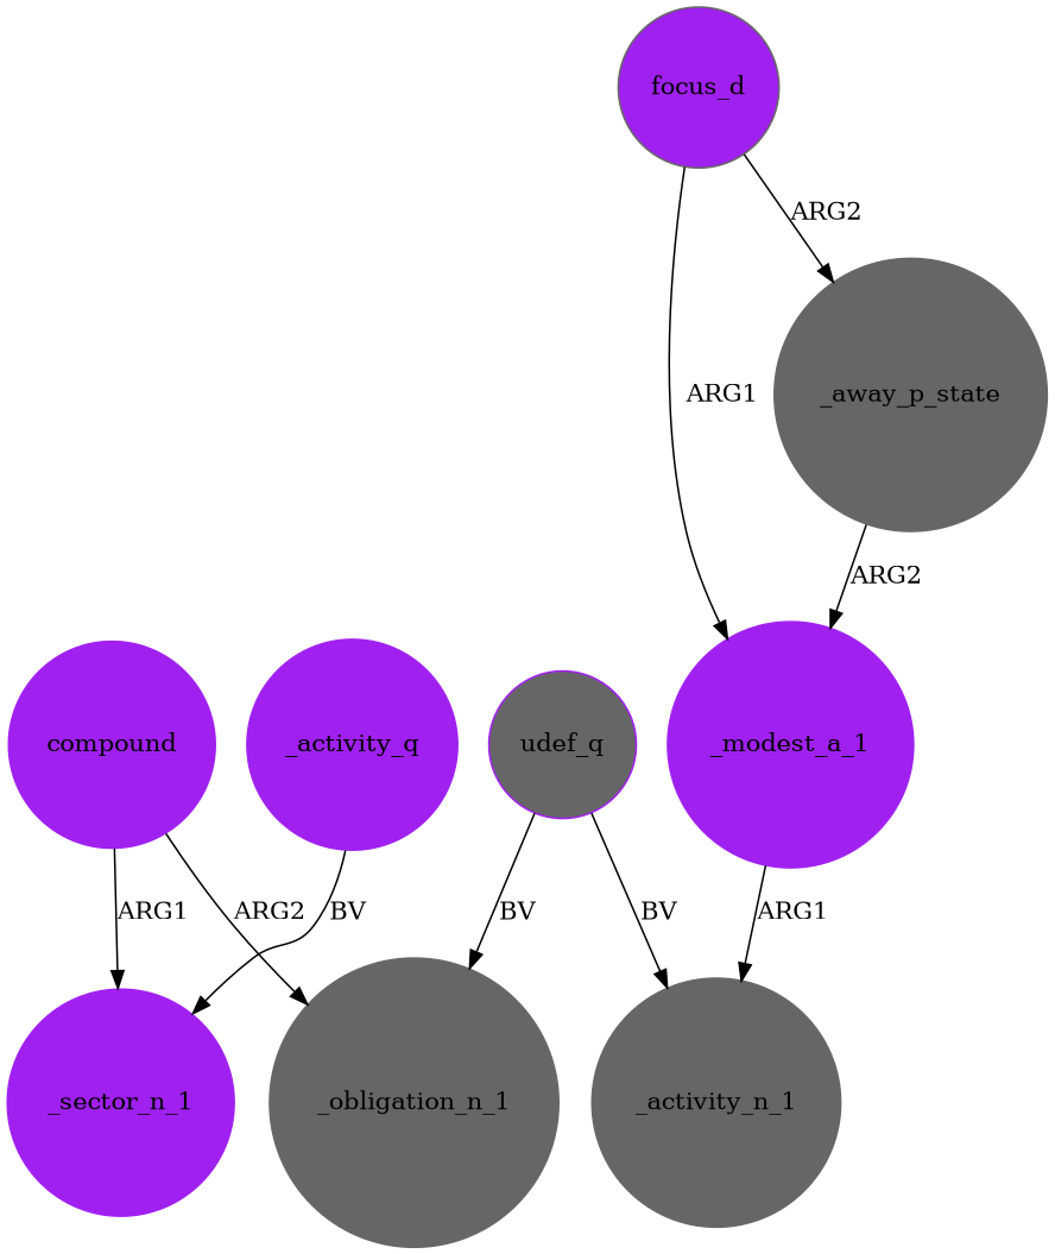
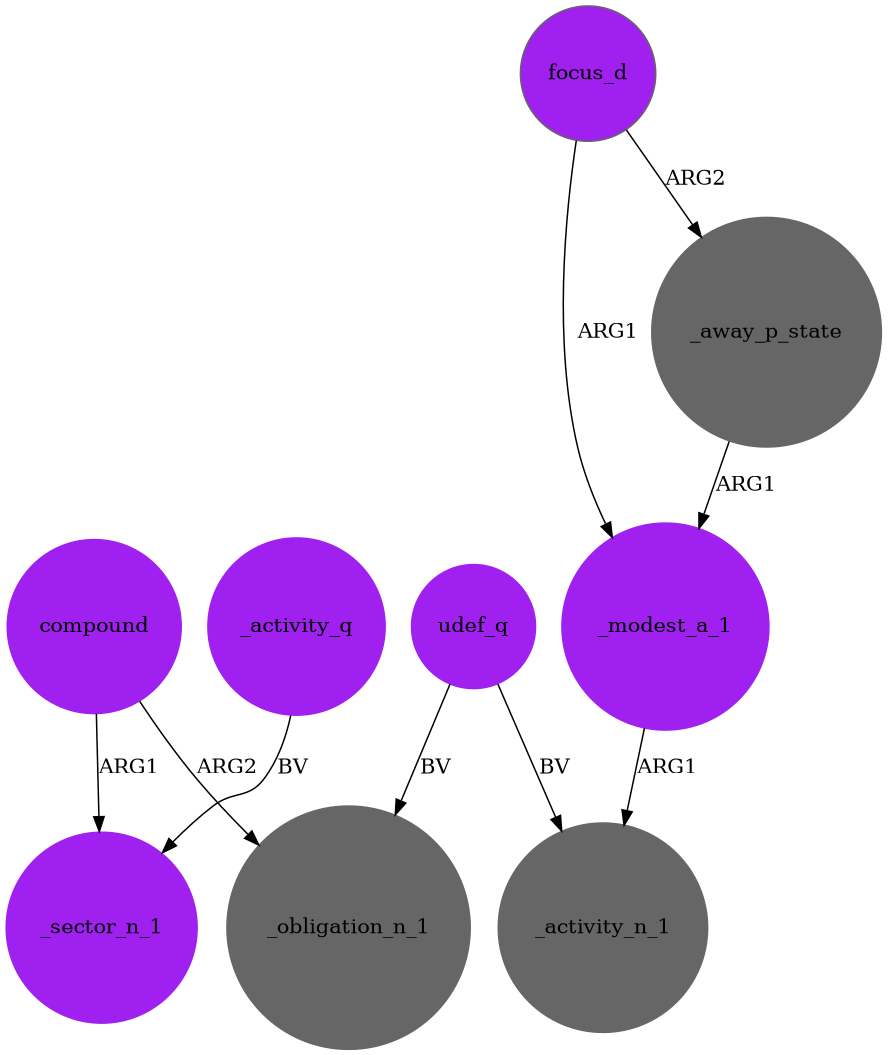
  digraph {
    node [color=purple shape=circle style=filled]
    compound
    _obligation_n_1 [color=gray40]
    _sector_n_1
-   udef_q [fillcolor=gray40]
+   udef_q
    _activity_n_1 [color=gray40]
    focus_d [color=gray40 fillcolor=purple]
    _away_p_state [color=gray40]
    _modest_a_1
    n9 [label=_activity_q]
    compound -> _obligation_n_1 [label=ARG2]
    compound -> _sector_n_1 [label=ARG1]
    udef_q -> _obligation_n_1 [label=BV]
    udef_q -> _activity_n_1 [label=BV]
    focus_d -> _away_p_state [label=ARG2]
    focus_d -> _modest_a_1 [label=ARG1]
-   _away_p_state -> _modest_a_1 [label=ARG2]
+   _away_p_state -> _modest_a_1 [label=ARG1]
    _modest_a_1 -> _activity_n_1 [label=ARG1]
    n9 -> _sector_n_1 [label=BV]
  }
